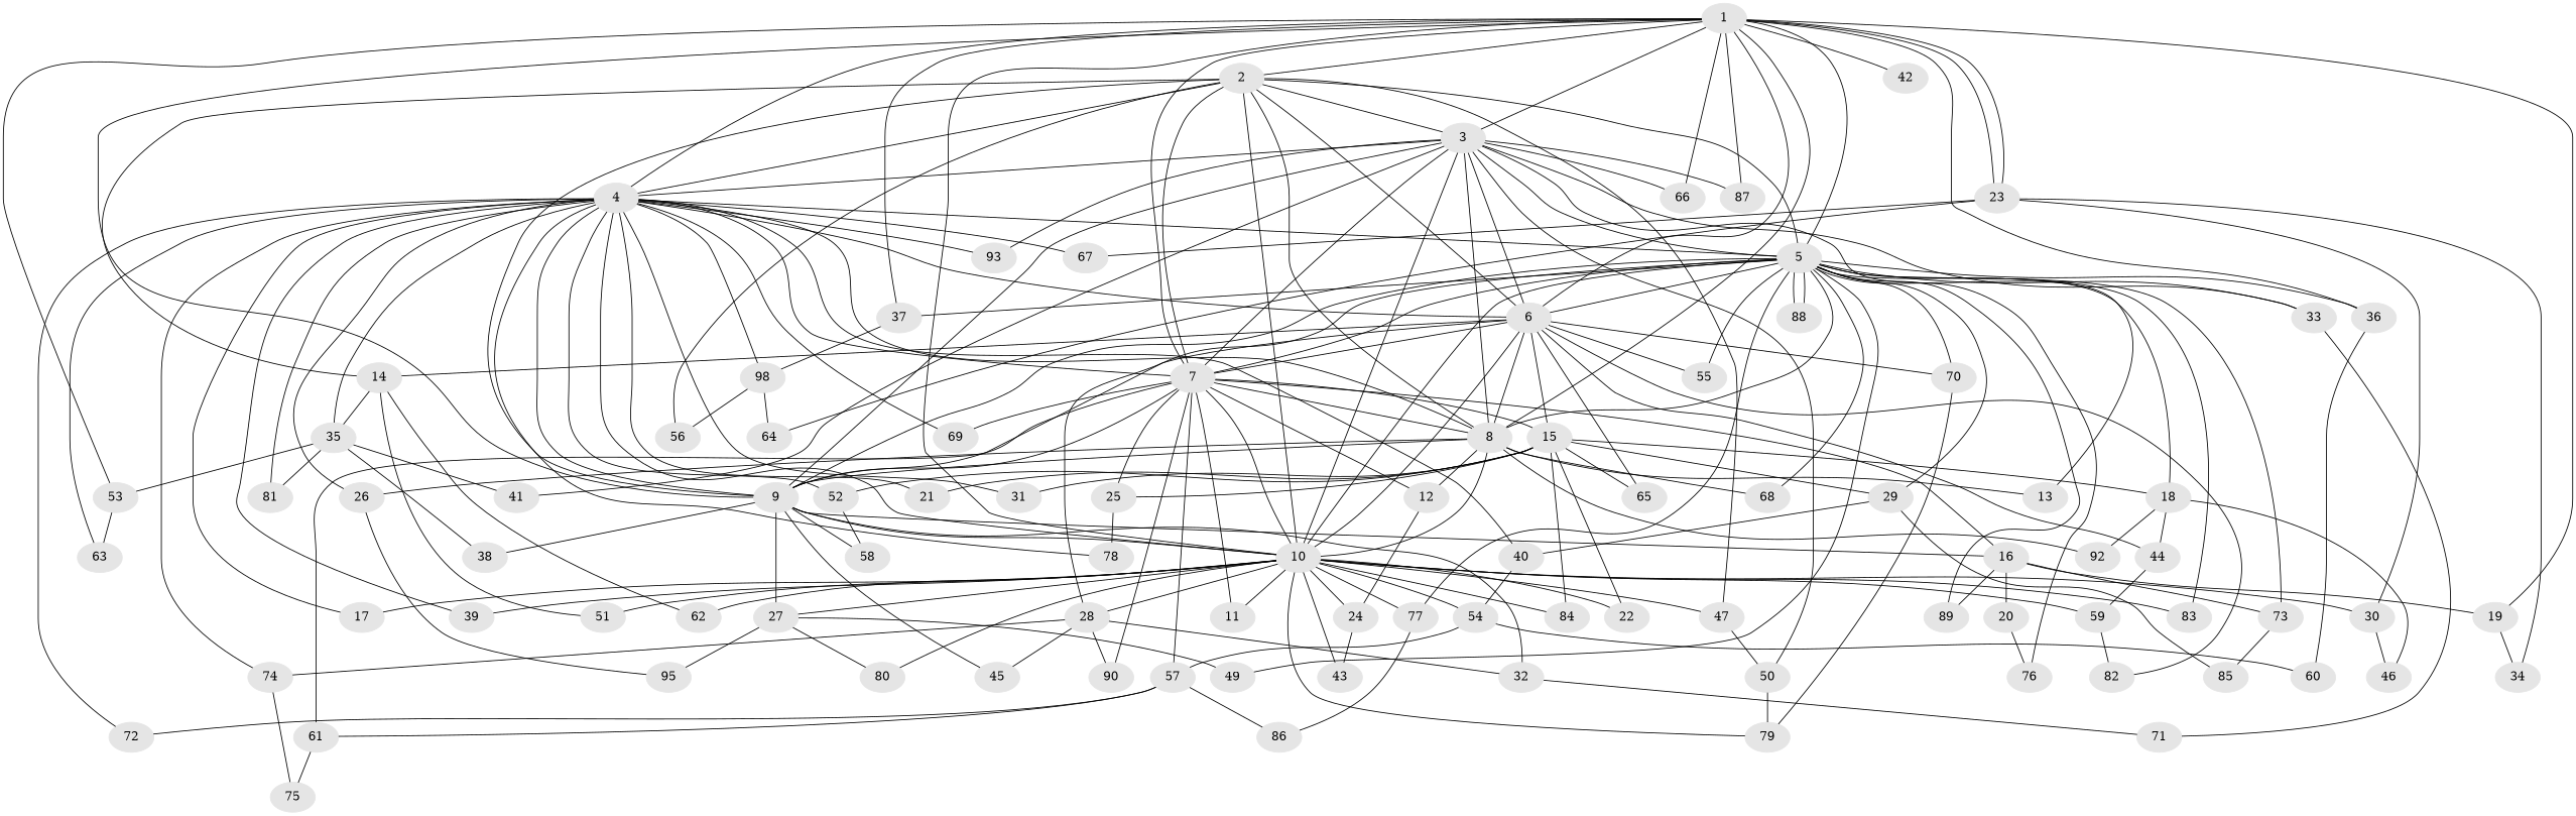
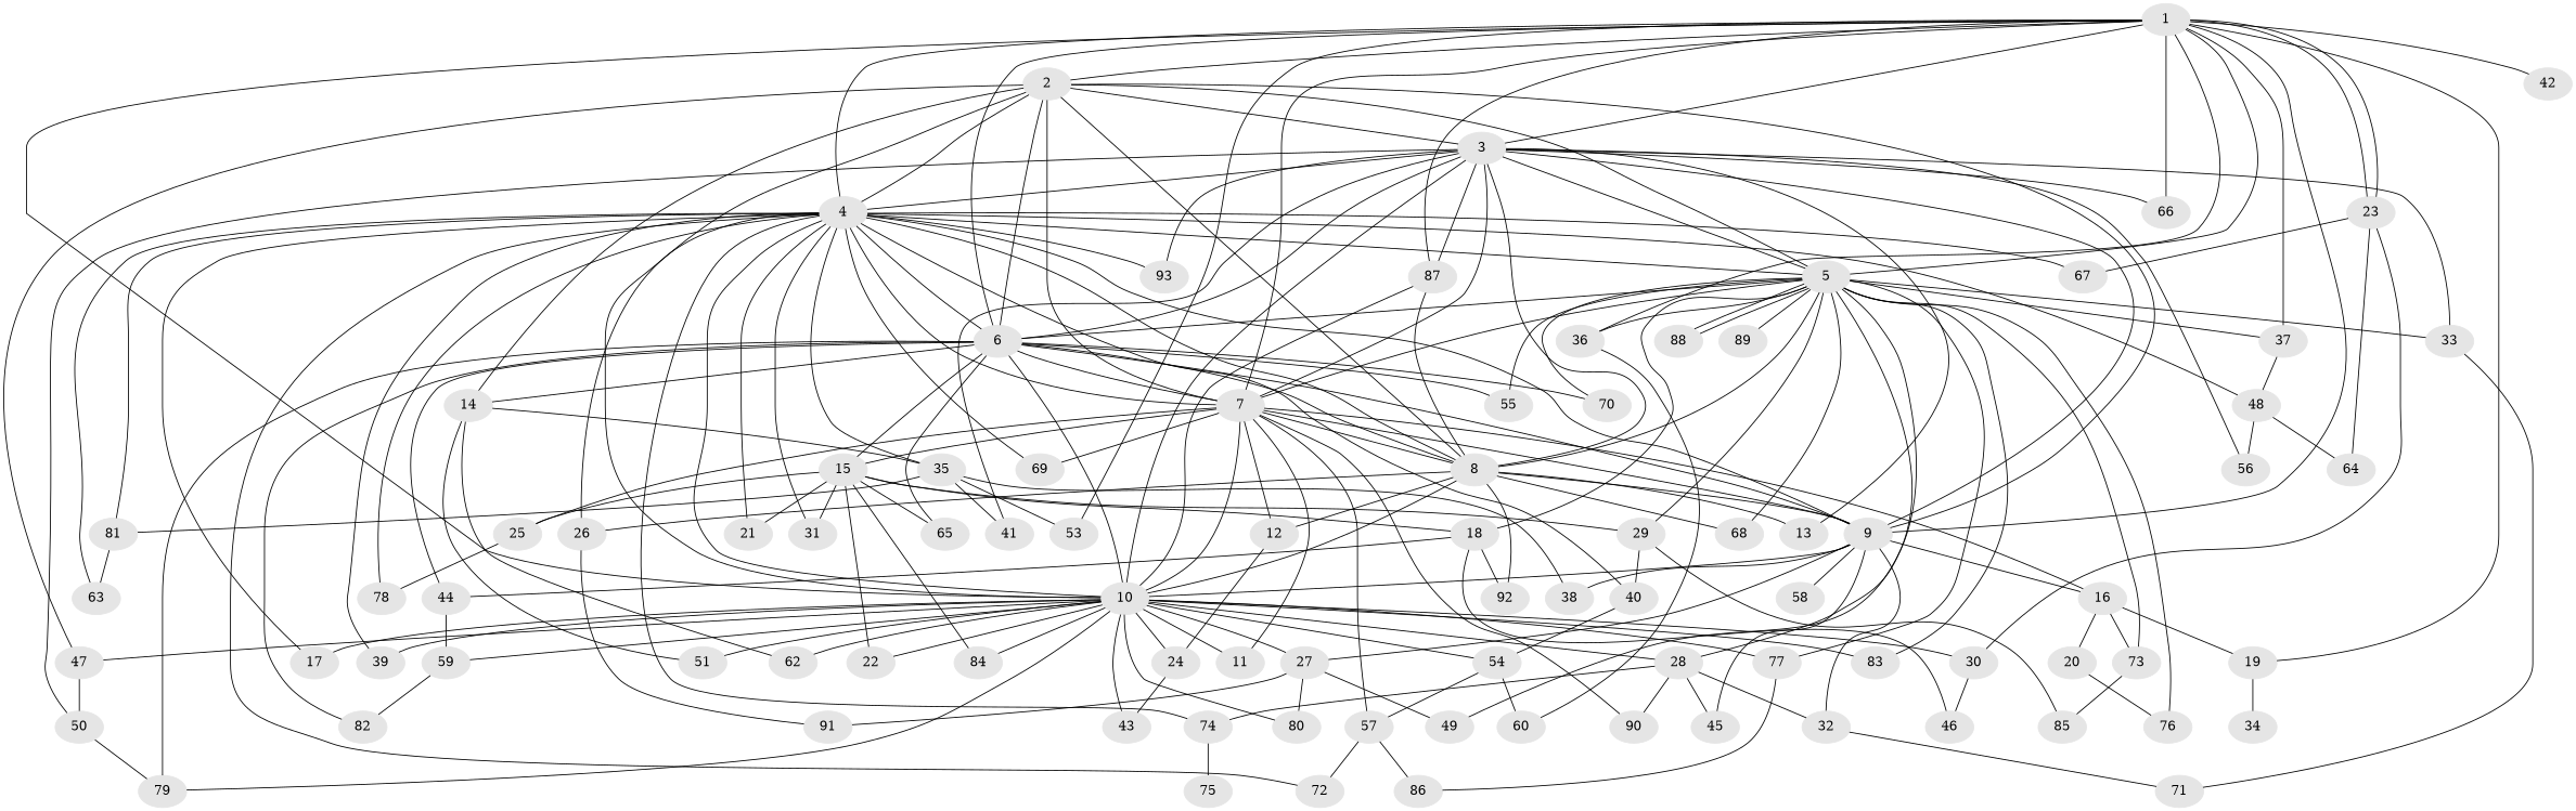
  graph {
    node [color=gray90 style=filled]
    1
    2
    3
    4
    5
    6
    7
    8
    9
    10
    19
    23
    36
    37
    42
    53
    66
    87
    14
    47
    13
    33
    41
    50
    56
    93
    17
    21
    26
    31
    35
    39
    40
-   48 [label=98]
-   52
+   48
    63
    67
    69
    72
    74
    78
    81
    18
    28
    29
    49
    55
    68
    70
    73
    76
    77
    83
    88
    89
    15
    44
    65
    82
    11
    12
    16
    25
    57
-   61
    90
    92
    27
    32
    38
    45
    58
    22
    24
    30
    43
    51
    54
    59
    62
    80
    84
    79
    34
    64
    60
    71
-   91 [label=95]
+   91
    75
    46
    20
    85
    86
    1 -- 2
    1 -- 3
    1 -- 4
    1 -- 5
    1 -- 6
    1 -- 7
-   1 -- 8
+   87 -- 8
    1 -- 9
    1 -- 10
    1 -- 19
    1 -- 23
    1 -- 23
    1 -- 36
    1 -- 37
    1 -- 42
    1 -- 53
    1 -- 66
    1 -- 87
    2 -- 3
    2 -- 4
    2 -- 5
    2 -- 6
    2 -- 7
    2 -- 8
    2 -- 9
    2 -- 10
    2 -- 14
    2 -- 47
    3 -- 4
    3 -- 5
    3 -- 6
    3 -- 7
    3 -- 8
    3 -- 9
    3 -- 10
    3 -- 66
    3 -- 87
    3 -- 13
    3 -- 33
    3 -- 41
    3 -- 50
-   2 -- 56
+   3 -- 56
    3 -- 93
    4 -- 5
    4 -- 6
    4 -- 7
    4 -- 8
    4 -- 9
    4 -- 10
    4 -- 93
    4 -- 17
    4 -- 21
    4 -- 26
    4 -- 31
    4 -- 35
    4 -- 39
    4 -- 40
    4 -- 48
-   4 -- 52
    4 -- 63
    4 -- 67
    4 -- 69
    4 -- 72
    4 -- 74
    4 -- 78
    4 -- 81
    5 -- 6
    5 -- 7
    5 -- 8
-   5 -- 9
-   5 -- 10
+   87 -- 10
    5 -- 36
    5 -- 37
    5 -- 33
    5 -- 18
    5 -- 28
    5 -- 29
    5 -- 49
    5 -- 55
    5 -- 68
    5 -- 70
    5 -- 73
    5 -- 76
    5 -- 77
    5 -- 83
    5 -- 88
    5 -- 88
    5 -- 89
    6 -- 7
    6 -- 8
    6 -- 9
    6 -- 10
    6 -- 14
    6 -- 55
    6 -- 70
    6 -- 15
    6 -- 44
    6 -- 65
    6 -- 82
    7 -- 8
    7 -- 9
    7 -- 10
    7 -- 69
    7 -- 15
    7 -- 11
    7 -- 12
    7 -- 16
    7 -- 25
    7 -- 57
-   7 -- 61
    7 -- 90
    8 -- 9
    8 -- 10
    8 -- 13
    8 -- 26
    8 -- 68
    8 -- 12
    8 -- 92
    9 -- 10
    9 -- 16
    9 -- 27
    9 -- 32
    9 -- 38
    9 -- 45
    9 -- 58
    10 -- 47
    10 -- 17
    10 -- 39
    10 -- 28
    10 -- 77
    10 -- 83
    10 -- 11
    10 -- 27
    10 -- 22
    10 -- 24
    10 -- 30
    10 -- 43
    10 -- 51
    10 -- 54
    10 -- 59
    10 -- 62
    10 -- 80
    10 -- 84
    10 -- 79
    19 -- 34
    23 -- 67
    23 -- 30
-   23 -- 34
    23 -- 64
    36 -- 60
    37 -- 48
-   53 -- 63
+   81 -- 63
    14 -- 35
    14 -- 51
    14 -- 62
    47 -- 50
    33 -- 71
    50 -- 79
    26 -- 91
    35 -- 53
    35 -- 41
    35 -- 81
    35 -- 38
    40 -- 54
    48 -- 56
    48 -- 64
-   52 -- 58
    74 -- 75
    18 -- 44
    18 -- 92
    18 -- 46
    28 -- 74
    28 -- 90
    28 -- 32
    28 -- 45
    29 -- 40
    29 -- 85
-   70 -- 79
+   6 -- 79
    73 -- 85
    77 -- 86
    15 -- 21
    15 -- 31
-   15 -- 52
    15 -- 18
    15 -- 29
    15 -- 65
    15 -- 25
    15 -- 22
    15 -- 84
    44 -- 59
    12 -- 24
    16 -- 19
    16 -- 73
-   16 -- 89
    16 -- 20
    25 -- 78
    57 -- 72
-   57 -- 61
    57 -- 86
-   61 -- 75
    27 -- 49
    27 -- 80
    27 -- 91
    32 -- 71
    24 -- 43
    30 -- 46
    54 -- 57
    54 -- 60
    59 -- 82
    20 -- 76
  }
